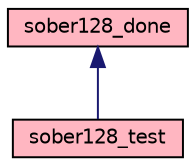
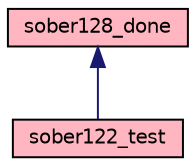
  digraph {
    rankdir=TB
    node [color=black fillcolor=lightpink fontname=Helvetica fontsize=10 shape=record style=filled]
    n1 [fontcolor=black height=0.2 label=sober128_done width=0.4]
-   n2 [height=0.2 label=sober128_test width=0.4]
+   n2 [height=0.2 label=sober122_test width=0.4]
    n1 -> n2 [color=midnightblue dir=back fontname=Helvetica fontsize=10 labelfontname=Helvetica labelfontsize=10 style=solid]
  }
